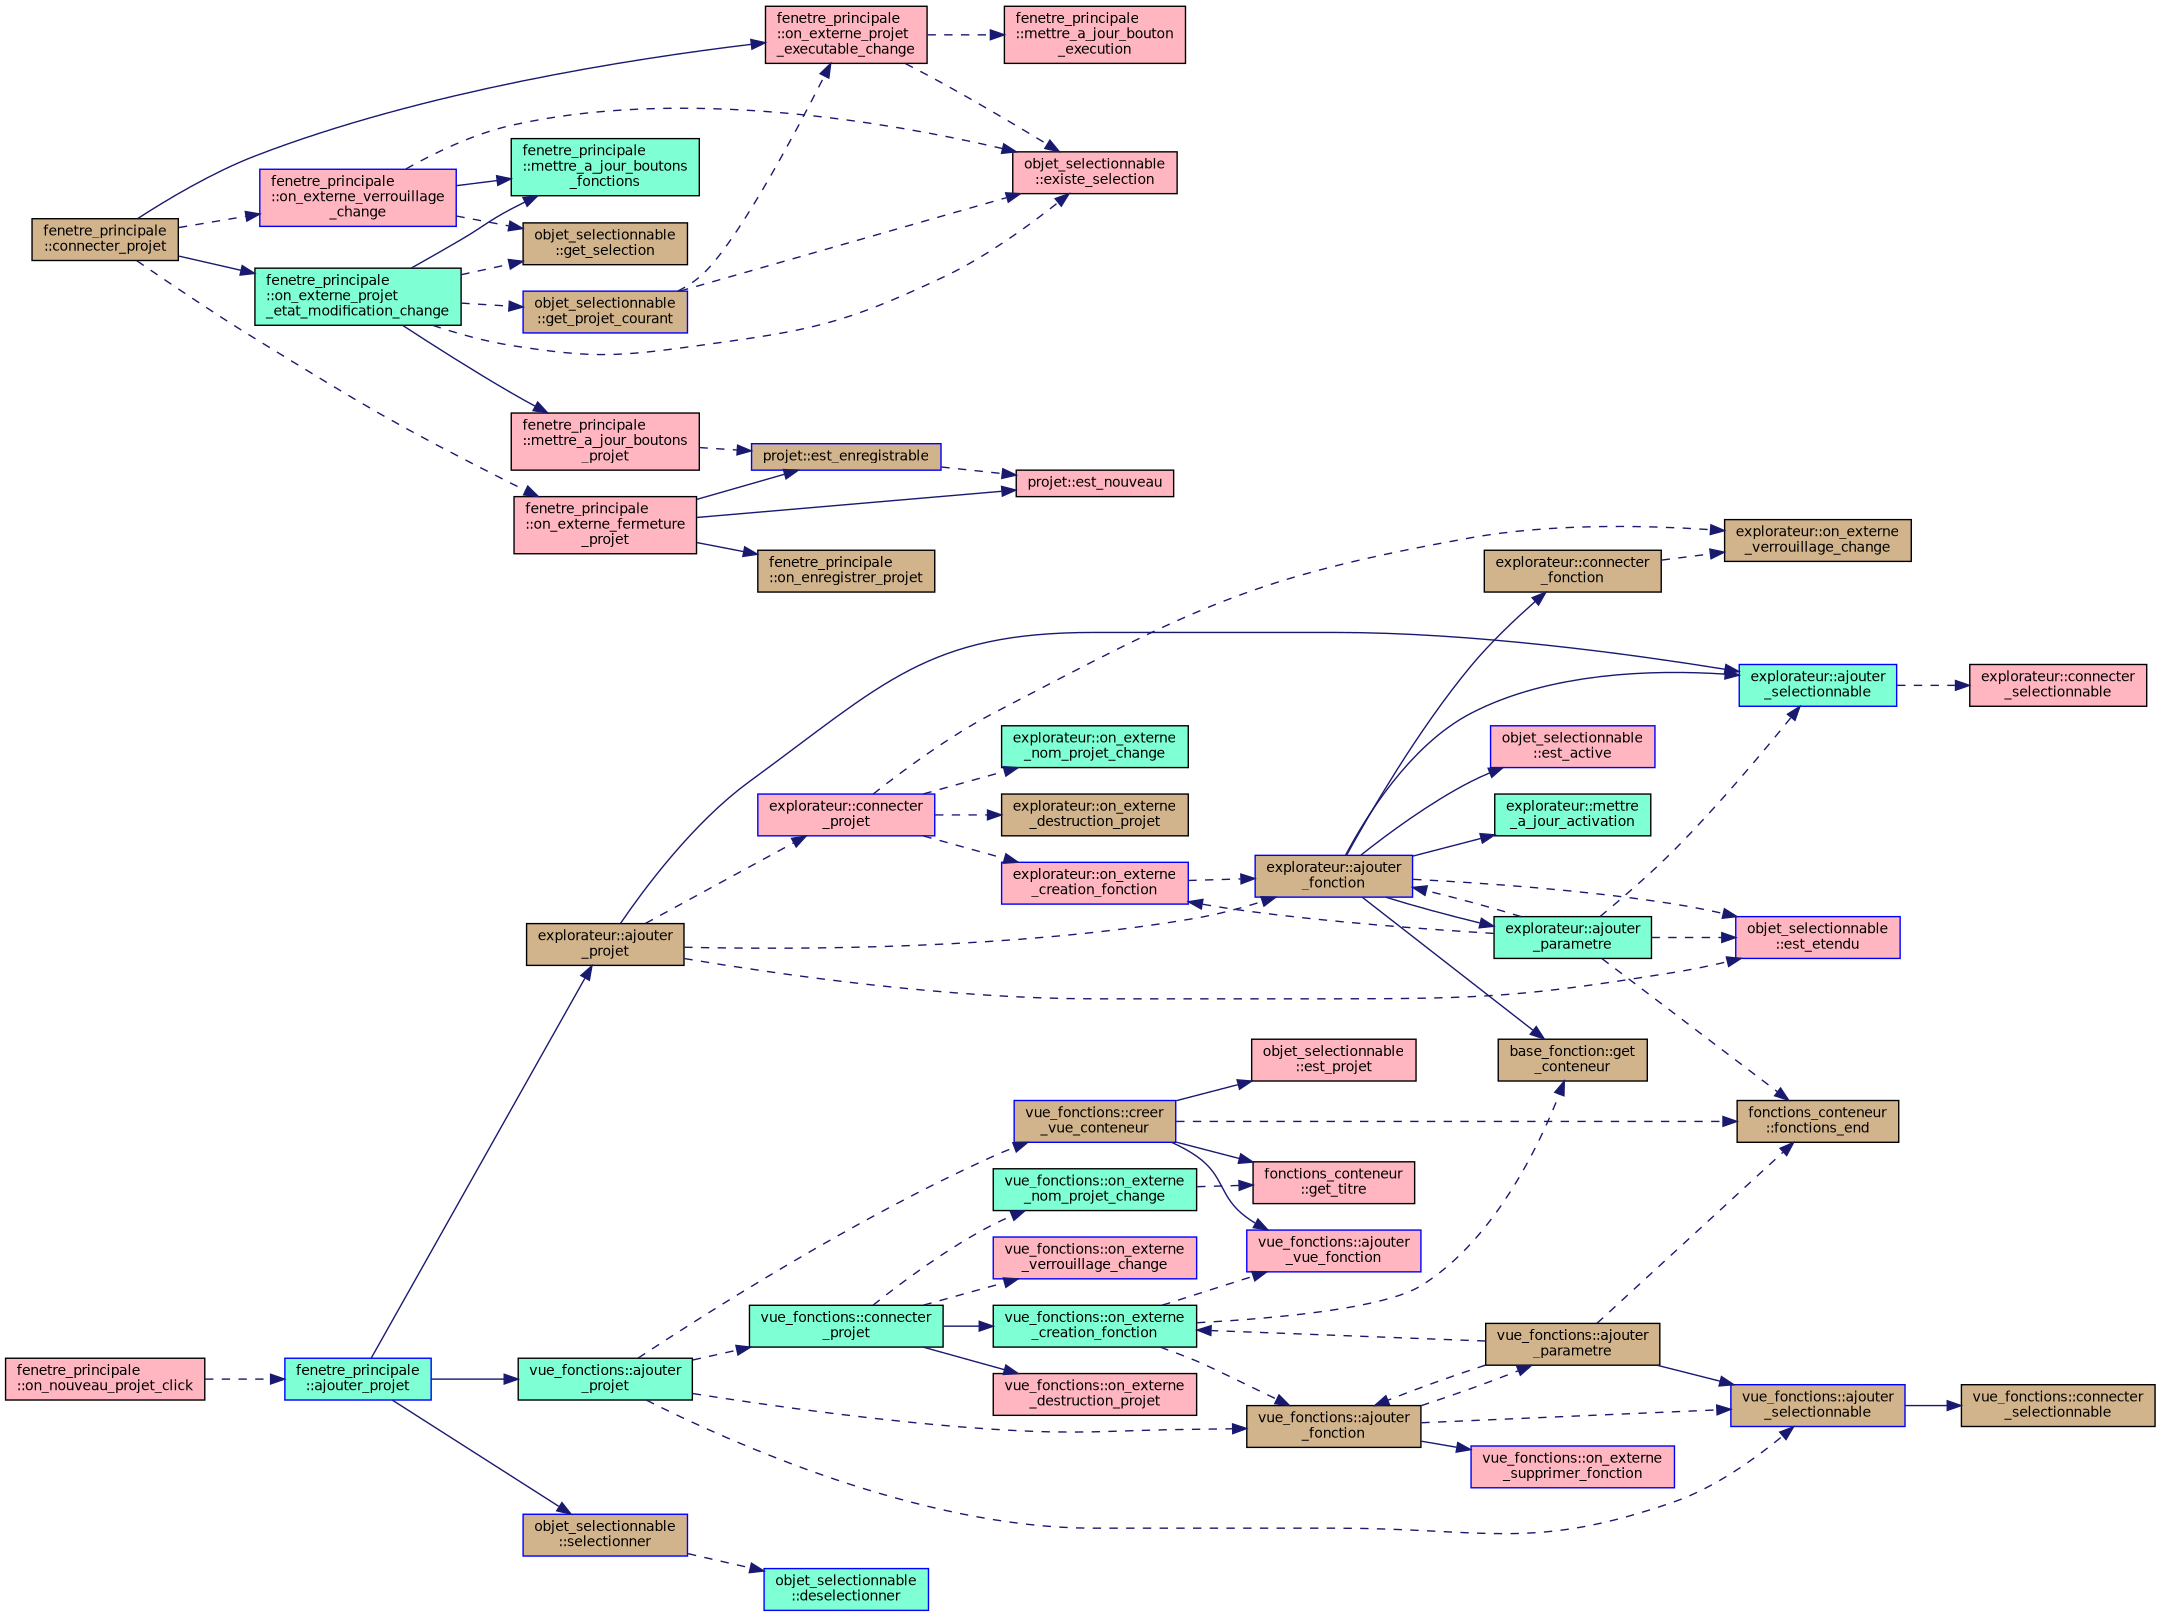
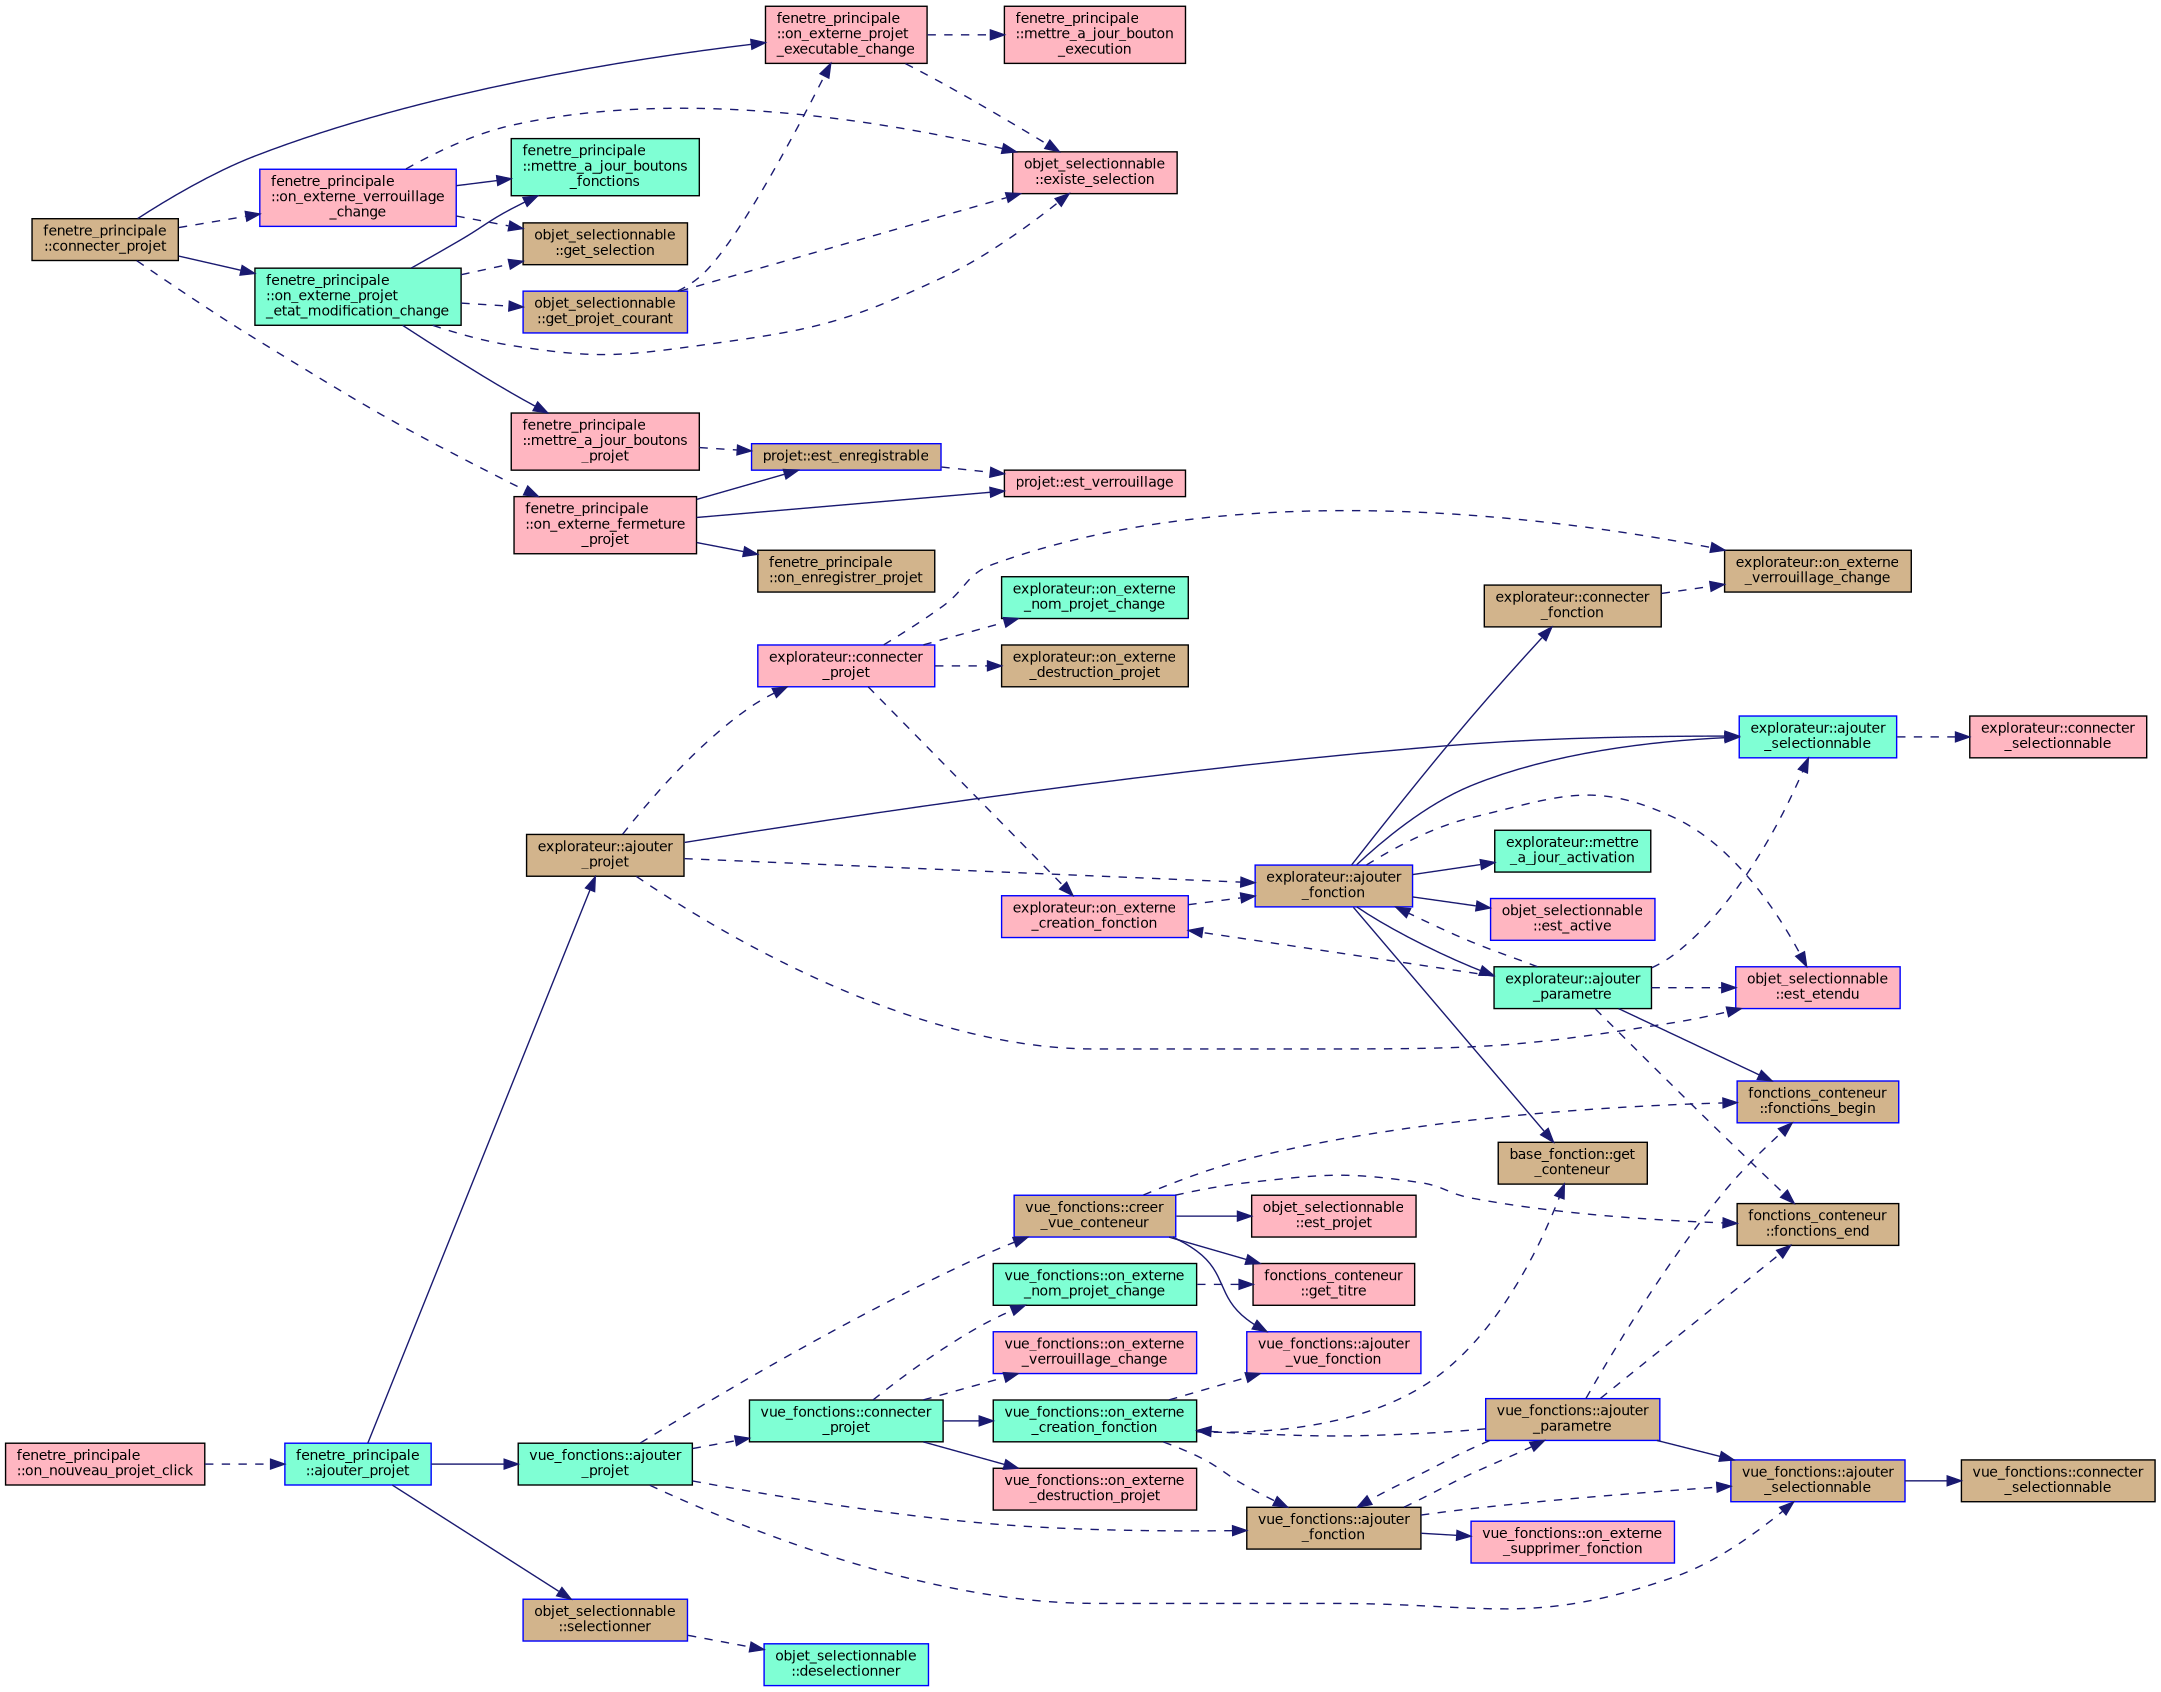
  digraph {
    rankdir=LR
    node [color=black fillcolor=lightpink fontname=Helvetica fontsize=10 shape=record style=filled]
    edge [color=midnightblue fontname=Helvetica fontsize=10 labelfontname=Helvetica labelfontsize=10 style=dashed]
    n1 [fontcolor=black height=0.2 label="fenetre_principale\l::on_nouveau_projet_click" width=0.4]
    n2 [color=blue fillcolor=aquamarine height=0.2 label="fenetre_principale\l::ajouter_projet" width=0.4]
    n3 [fillcolor=tan height=0.2 label="explorateur::ajouter\l_projet" width=0.4]
    n4 [fillcolor=aquamarine height=0.2 label="vue_fonctions::ajouter\l_projet" width=0.4]
    n5 [color=blue fillcolor=tan height=0.2 label="objet_selectionnable\l::selectionner" width=0.4]
    n6 [color=blue fillcolor=aquamarine height=0.2 label="explorateur::ajouter\l_selectionnable" width=0.4]
    n7 [color=blue height=0.2 label="explorateur::connecter\l_projet" width=0.4]
    n8 [color=blue fillcolor=tan height=0.2 label="explorateur::ajouter\l_fonction" width=0.4]
    n9 [color=blue height=0.2 label="objet_selectionnable\l::est_etendu" width=0.4]
    n10 [color=blue fillcolor=tan height=0.2 label="vue_fonctions::ajouter\l_selectionnable" width=0.4]
    n11 [fillcolor=aquamarine height=0.2 label="vue_fonctions::connecter\l_projet" width=0.4]
    n12 [fillcolor=tan height=0.2 label="vue_fonctions::ajouter\l_fonction" width=0.4]
    n13 [color=blue fillcolor=tan height=0.2 label="vue_fonctions::creer\l_vue_conteneur" width=0.4]
    n14 [fillcolor=tan height=0.2 label="fenetre_principale\l::connecter_projet" width=0.4]
    n15 [fillcolor=aquamarine height=0.2 label="fenetre_principale\l::on_externe_projet\l_etat_modification_change" width=0.4]
    n16 [height=0.2 label="fenetre_principale\l::on_externe_projet\l_executable_change" width=0.4]
    n17 [color=blue height=0.2 label="fenetre_principale\l::on_externe_verrouillage\l_change" width=0.4]
    n18 [height=0.2 label="fenetre_principale\l::on_externe_fermeture\l_projet" width=0.4]
    n19 [color=blue fillcolor=aquamarine height=0.2 label="objet_selectionnable\l::deselectionner" width=0.4]
    n20 [height=0.2 label="explorateur::connecter\l_selectionnable" width=0.4]
    n21 [color=blue height=0.2 label="explorateur::on_externe\l_creation_fonction" width=0.4]
    n22 [fillcolor=tan height=0.2 label="explorateur::on_externe\l_verrouillage_change" width=0.4]
    n23 [fillcolor=aquamarine height=0.2 label="explorateur::on_externe\l_nom_projet_change" width=0.4]
    n24 [fillcolor=tan height=0.2 label="explorateur::on_externe\l_destruction_projet" width=0.4]
    n25 [fillcolor=tan height=0.2 label="base_fonction::get\l_conteneur" width=0.4]
    n26 [fillcolor=aquamarine height=0.2 label="explorateur::ajouter\l_parametre" width=0.4]
    n27 [fillcolor=aquamarine height=0.2 label="explorateur::mettre\l_a_jour_activation" width=0.4]
    n28 [color=blue height=0.2 label="objet_selectionnable\l::est_active" width=0.4]
    n29 [fillcolor=tan height=0.2 label="explorateur::connecter\l_fonction" width=0.4]
+   n30 [color=blue fillcolor=tan height=0.2 label="fonctions_conteneur\l::fonctions_begin" width=0.4]
    n31 [fillcolor=tan height=0.2 label="fonctions_conteneur\l::fonctions_end" width=0.4]
    n32 [fillcolor=tan height=0.2 label="vue_fonctions::connecter\l_selectionnable" width=0.4]
    n33 [fillcolor=aquamarine height=0.2 label="vue_fonctions::on_externe\l_creation_fonction" width=0.4]
    n34 [fillcolor=aquamarine height=0.2 label="vue_fonctions::on_externe\l_nom_projet_change" width=0.4]
    n35 [color=blue height=0.2 label="vue_fonctions::on_externe\l_verrouillage_change" width=0.4]
    n36 [height=0.2 label="vue_fonctions::on_externe\l_destruction_projet" width=0.4]
-   n37 [fillcolor=tan height=0.2 label="vue_fonctions::ajouter\l_parametre" width=0.4]
+   n37 [color=blue fillcolor=tan height=0.2 label="vue_fonctions::ajouter\l_parametre" width=0.4]
    n38 [color=blue height=0.2 label="vue_fonctions::on_externe\l_supprimer_fonction" width=0.4]
    n39 [color=blue height=0.2 label="vue_fonctions::ajouter\l_vue_fonction" width=0.4]
    n40 [height=0.2 label="fonctions_conteneur\l::get_titre" width=0.4]
    n41 [height=0.2 label="objet_selectionnable\l::est_projet" width=0.4]
    n42 [height=0.2 label="objet_selectionnable\l::existe_selection" width=0.4]
    n43 [color=blue fillcolor=tan height=0.2 label="objet_selectionnable\l::get_projet_courant" width=0.4]
    n44 [height=0.2 label="fenetre_principale\l::mettre_a_jour_boutons\l_projet" width=0.4]
    n45 [fillcolor=aquamarine height=0.2 label="fenetre_principale\l::mettre_a_jour_boutons\l_fonctions" width=0.4]
    n46 [fillcolor=tan height=0.2 label="objet_selectionnable\l::get_selection" width=0.4]
    n47 [height=0.2 label="fenetre_principale\l::mettre_a_jour_bouton\l_execution" width=0.4]
    n48 [color=blue fillcolor=tan height=0.2 label="projet::est_enregistrable" width=0.4]
-   n49 [height=0.2 label="projet::est_nouveau" width=0.4]
+   n49 [height=0.2 label="projet::est_verrouillage" width=0.4]
    n50 [fillcolor=tan height=0.2 label="fenetre_principale\l::on_enregistrer_projet" width=0.4]
    n1 -> n2
    n2 -> n3 [style=solid]
    n2 -> n4 [style=solid]
    n2 -> n5 [style=solid]
    n3 -> n6 [style=solid]
    n3 -> n7
    n3 -> n8
    n3 -> n9
    n4 -> n10
    n4 -> n11
    n4 -> n12
    n4 -> n13
    n5 -> n19
    n6 -> n20
    n7 -> n21
    n7 -> n22
    n7 -> n23
    n7 -> n24
    n8 -> n6 [style=solid]
    n8 -> n9
    n8 -> n25 [style=solid]
    n8 -> n26 [style=solid]
    n8 -> n27 [style=solid]
    n8 -> n28 [style=solid]
    n8 -> n29 [style=solid]
    n10 -> n32 [style=solid]
    n11 -> n33 [style=solid]
    n11 -> n34
    n11 -> n35
    n11 -> n36 [style=solid]
    n12 -> n10
    n12 -> n37
    n12 -> n38 [style=solid]
+   n13 -> n30
    n13 -> n31
    n13 -> n39 [style=solid]
    n13 -> n40 [style=solid]
    n13 -> n41 [style=solid]
    n14 -> n15 [style=solid]
    n14 -> n16 [style=solid]
    n14 -> n17
    n14 -> n18
    n15 -> n42
    n15 -> n43
    n15 -> n44 [style=solid]
    n15 -> n45 [style=solid]
    n15 -> n46
    n16 -> n42
    n16 -> n47
    n17 -> n42
    n17 -> n45 [style=solid]
    n17 -> n46
    n18 -> n48 [style=solid]
    n18 -> n49 [style=solid]
    n18 -> n50 [style=solid]
    n21 -> n8
    n26 -> n6
    n26 -> n8
    n26 -> n9
    n26 -> n21
+   n26 -> n30 [style=solid]
    n26 -> n31
    n29 -> n22
    n33 -> n12
    n33 -> n25
    n33 -> n39
    n34 -> n40
    n37 -> n10 [style=solid]
    n37 -> n12
+   n37 -> n30
    n37 -> n31
    n37 -> n33
    n43 -> n16
    n43 -> n42
    n44 -> n48
    n48 -> n49
  }
